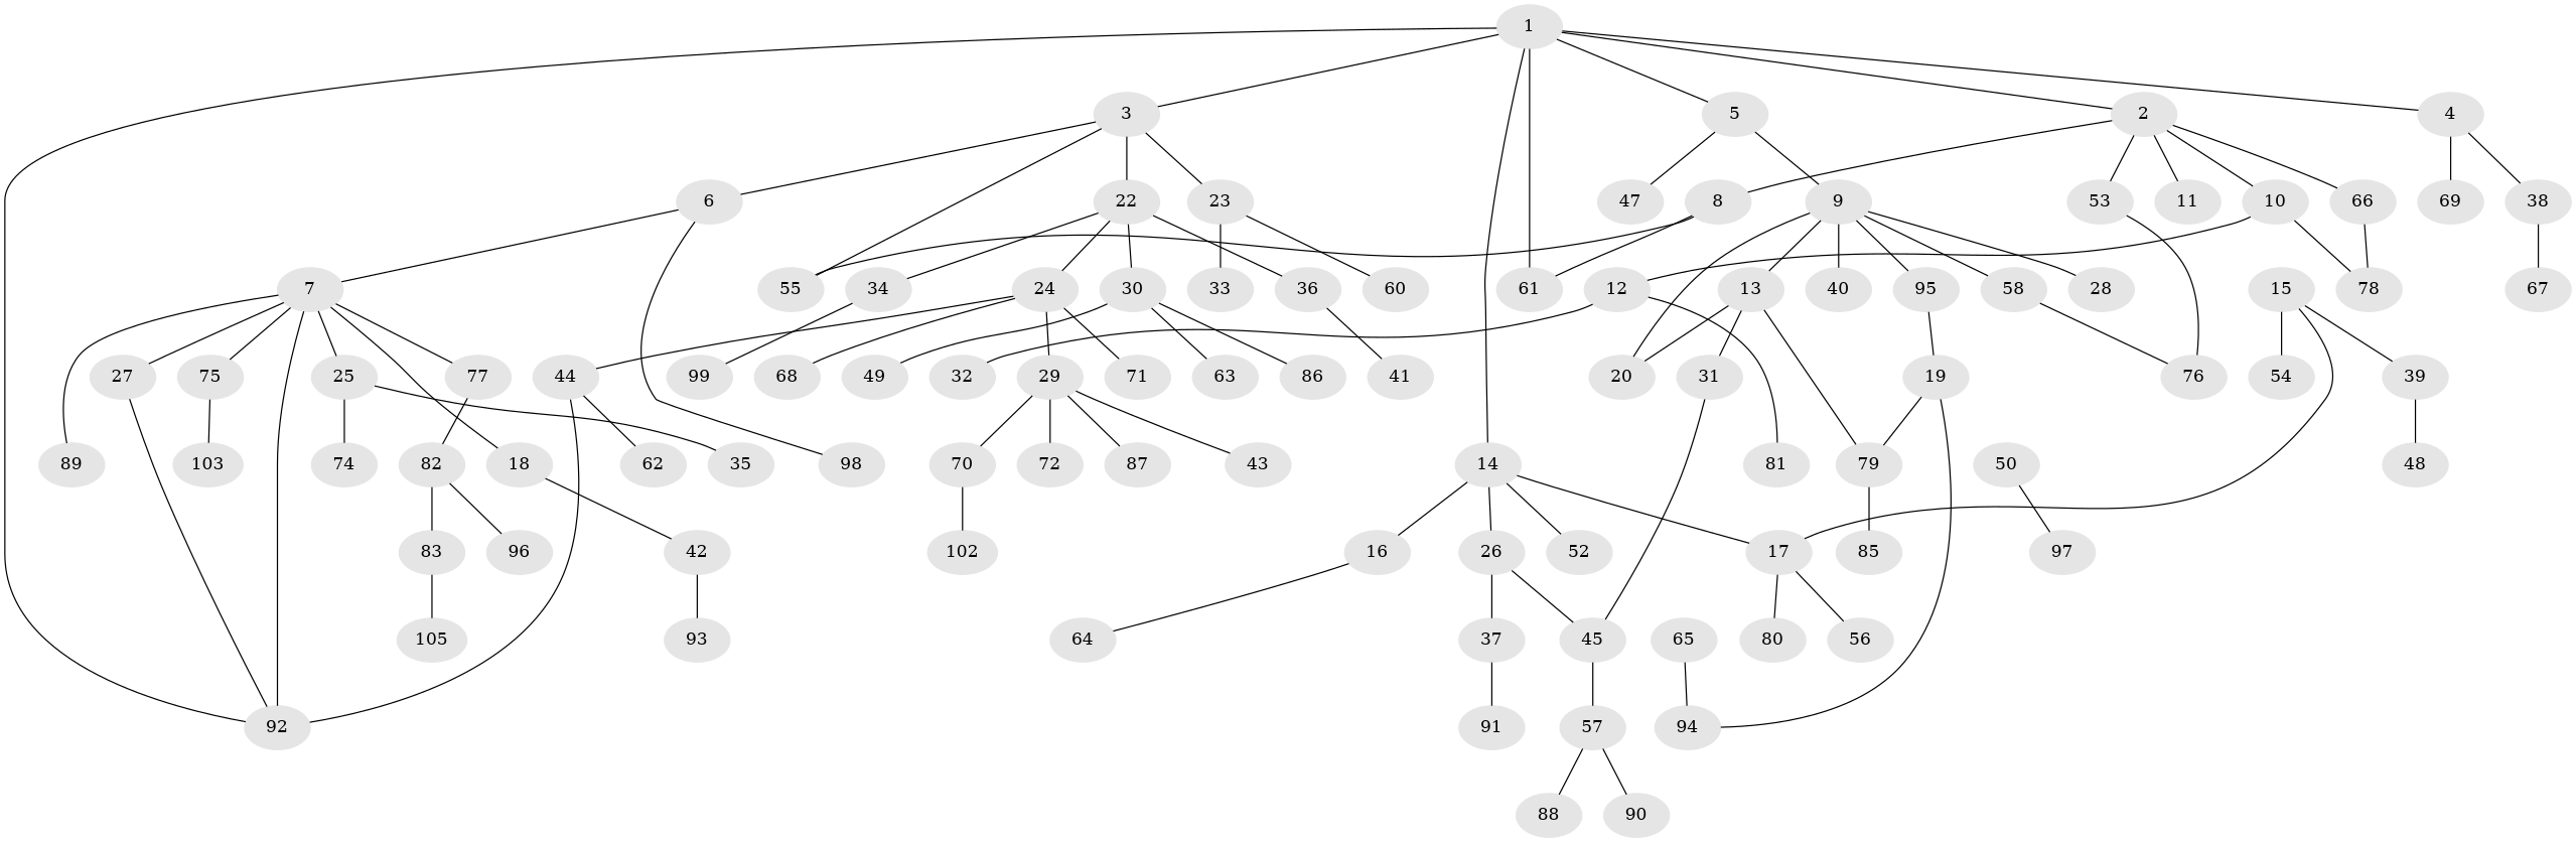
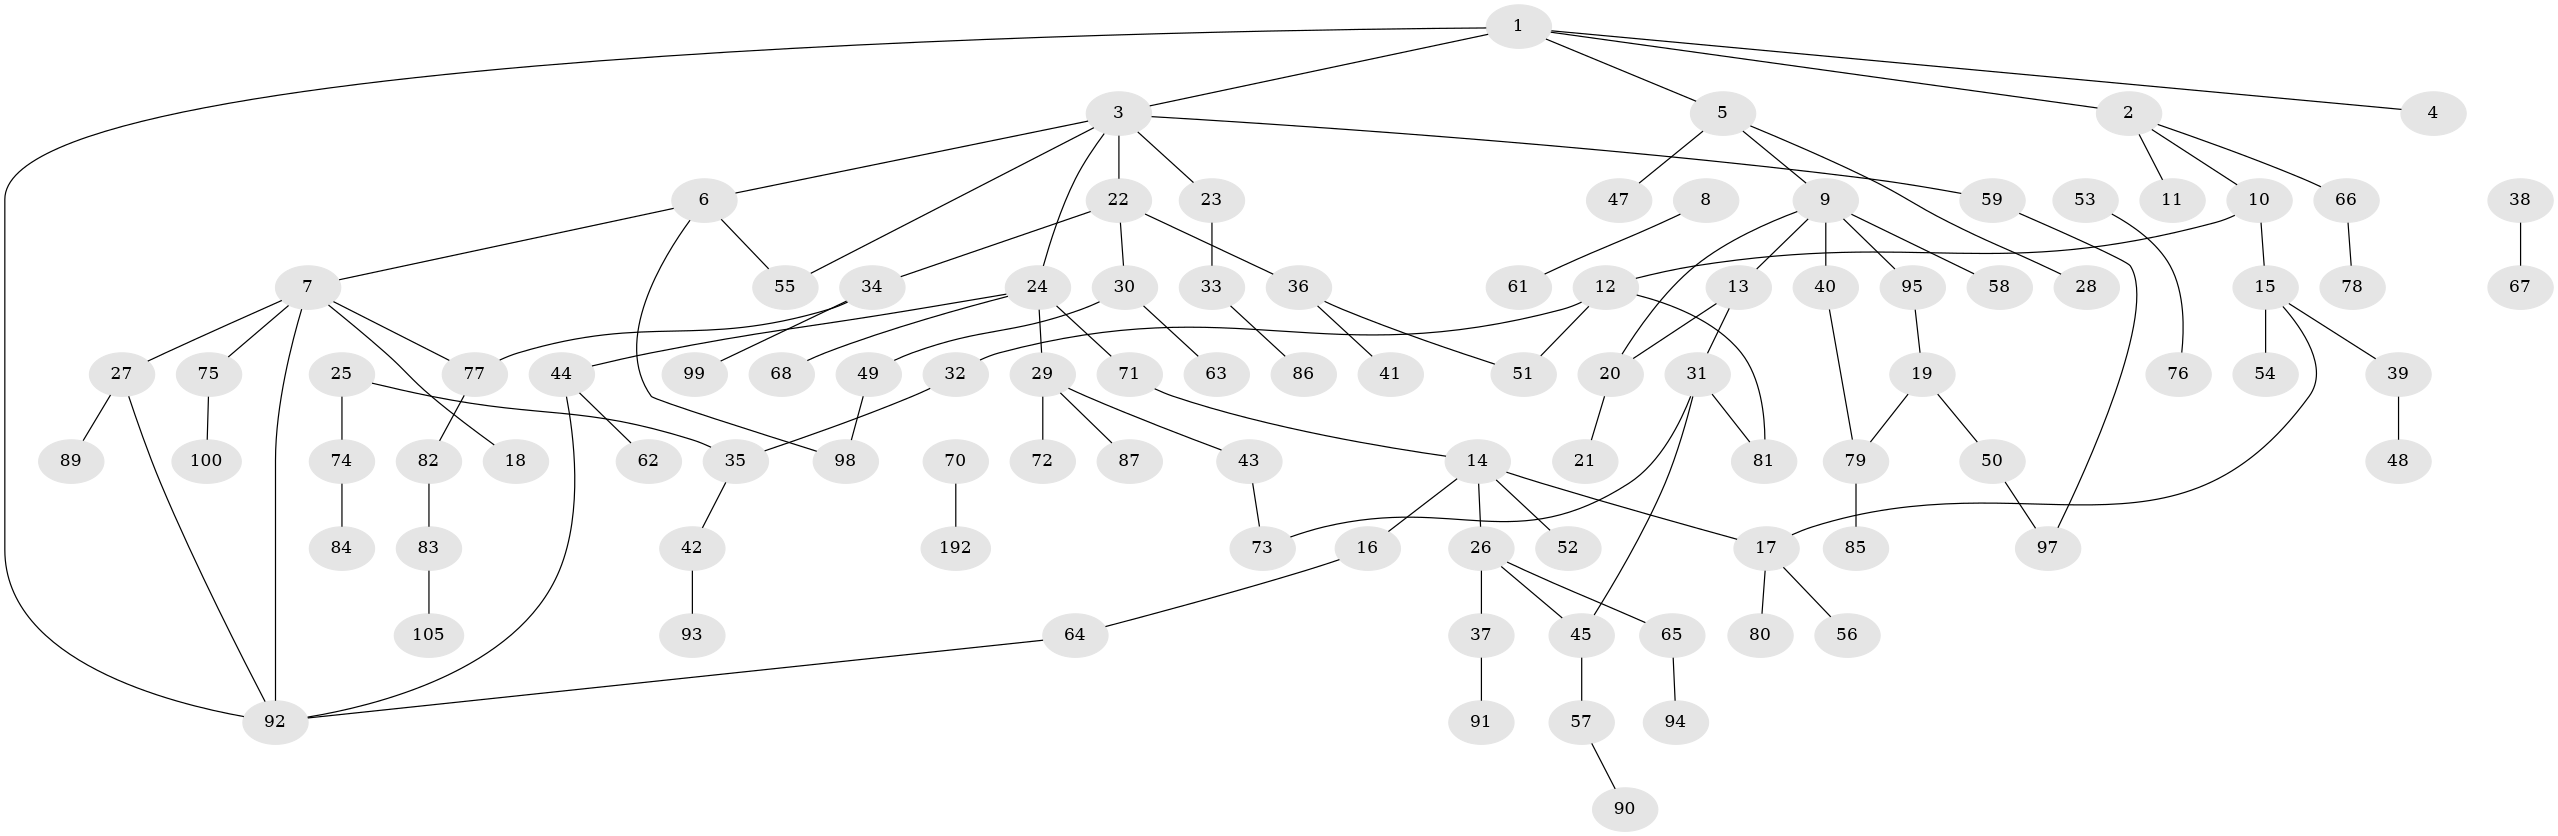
  graph {
    node [color=gray90 style=filled]
    1
    2
    3
    4
    5
    14
    61
    92
    8
    10
    11
    53
    66
    6
    22
    23
    24
    55
+   59
    38
-   69
    9
    47
    16
    17
    26
    52
    12
    15
    76
    78
    7
    98
    30
    34
    36
    33
-   60
    29
    44
    68
    71
    97
    67
    13
    20
    28
    40
    58
    95
    18
    25
    27
    75
    77
    35
    74
    89
-   100 [label=103]
+   100
    82
    31
    79
+   21
    19
    32
+   51
    81
    39
    54
    45
+   73
    85
    64
    56
    80
    37
    65
    48
    50
    49
    63
    99
    41
    86
    43
    70
    72
    87
    62
    42
+   84
    91
    57
    94
-   102
+   102 [label=192]
    93
-   88
    90
    83
-   96
    n101 [label=105]
    1 -- 2
    1 -- 3
    1 -- 4
    1 -- 5
-   1 -- 14
-   1 -- 61
+   71 -- 14
    1 -- 92
-   2 -- 8
    2 -- 10
    2 -- 11
-   2 -- 53
    2 -- 66
    3 -- 6
    3 -- 22
    3 -- 23
-   22 -- 24
+   3 -- 24
    3 -- 55
-   4 -- 38
-   4 -- 69
+   3 -- 59
    5 -- 9
    5 -- 47
    14 -- 16
    14 -- 17
    14 -- 26
    14 -- 52
    8 -- 61
-   8 -- 55
+   6 -- 55
    10 -- 12
-   10 -- 78
+   10 -- 15
    53 -- 76
    66 -- 78
    6 -- 7
    6 -- 98
    22 -- 30
    22 -- 34
    22 -- 36
    23 -- 33
-   23 -- 60
    24 -- 29
    24 -- 44
    24 -- 68
    24 -- 71
+   59 -- 97
    38 -- 67
    9 -- 13
    9 -- 20
-   9 -- 28
+   5 -- 28
    9 -- 40
    9 -- 58
    9 -- 95
    16 -- 64
    17 -- 56
    17 -- 80
    26 -- 45
    26 -- 37
+   26 -- 65
    12 -- 32
+   12 -- 51
    12 -- 81
    15 -- 17
    15 -- 39
    15 -- 54
    7 -- 92
    7 -- 18
-   7 -- 25
    7 -- 27
    7 -- 75
    7 -- 77
    30 -- 49
    30 -- 63
+   34 -- 77
    34 -- 99
+   36 -- 51
    36 -- 41
-   30 -- 86
+   33 -- 86
    29 -- 43
-   29 -- 70
    29 -- 72
    29 -- 87
    44 -- 92
    44 -- 62
    13 -- 20
    13 -- 31
-   13 -- 79
-   58 -- 76
+   40 -- 79
+   20 -- 21
    95 -- 19
    25 -- 35
    25 -- 74
    27 -- 92
-   7 -- 89
+   27 -- 89
    75 -- 100
    77 -- 82
-   18 -- 42
+   35 -- 42
+   74 -- 84
    82 -- 83
-   82 -- 96
+   31 -- 81
    31 -- 45
+   31 -- 73
    79 -- 85
    19 -- 79
-   19 -- 94
+   19 -- 50
+   32 -- 35
    39 -- 48
    45 -- 57
+   64 -- 92
    37 -- 91
    65 -- 94
    50 -- 97
+   49 -- 98
+   43 -- 73
    70 -- 102
    42 -- 93
-   57 -- 88
    57 -- 90
    83 -- n101
  }
